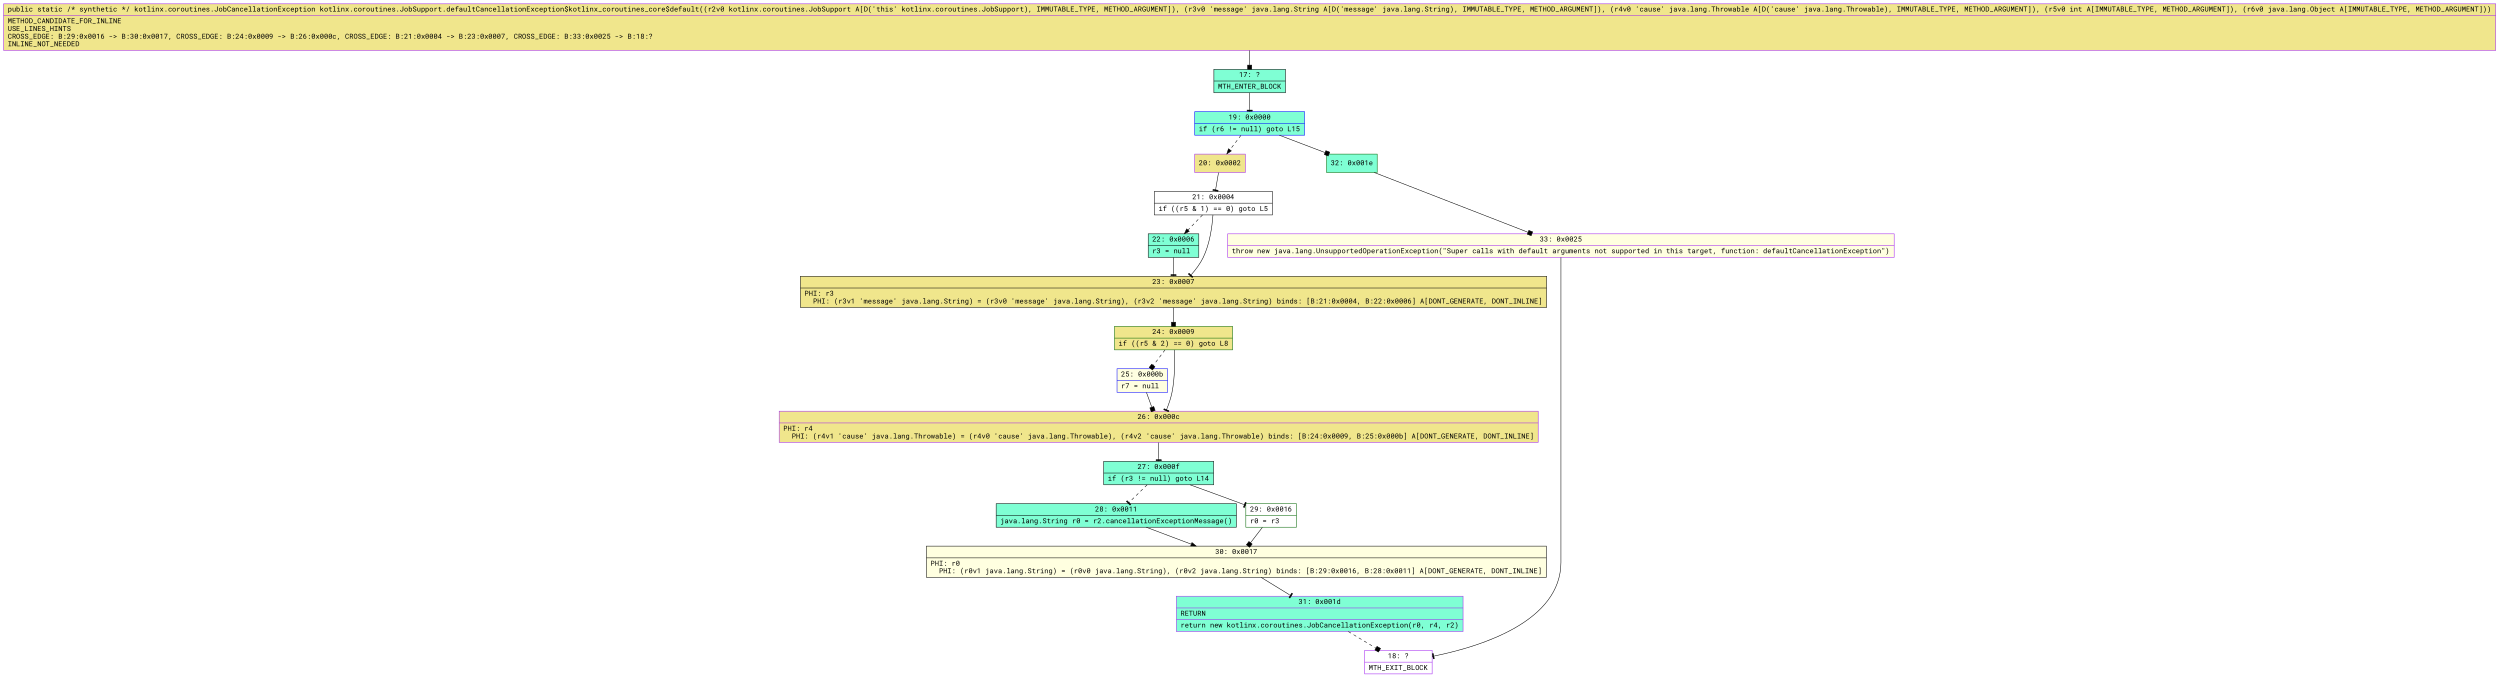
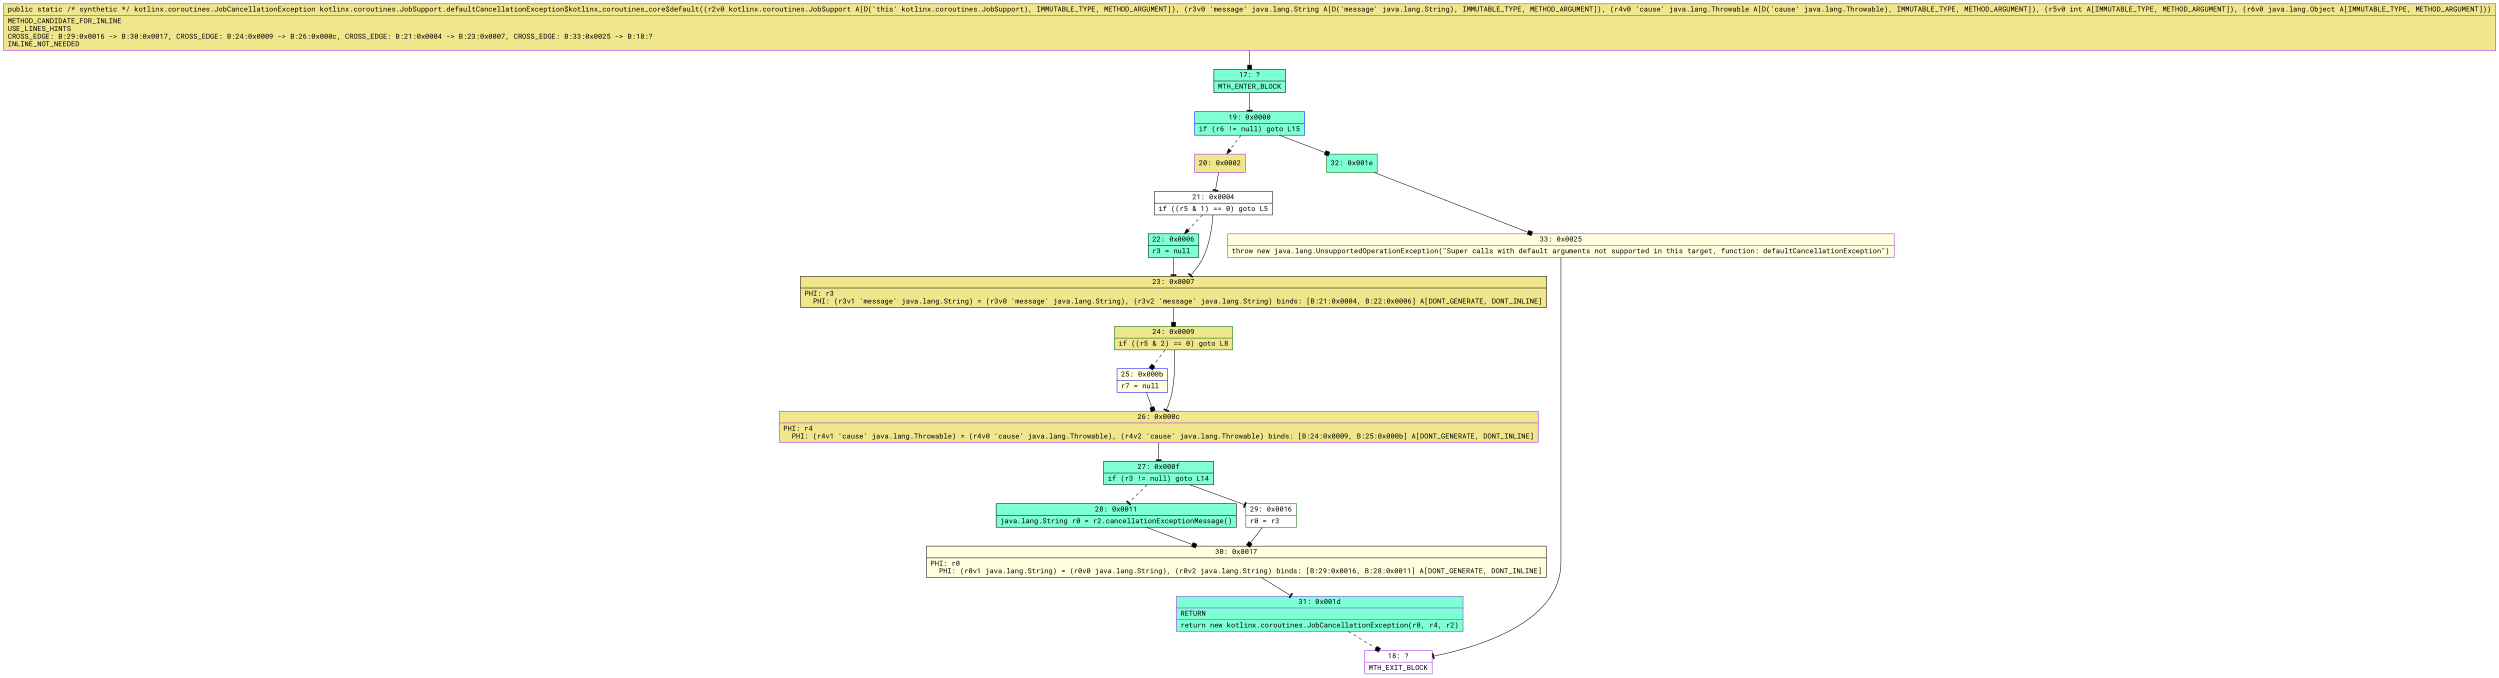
  digraph {
    fontname="Roboto Mono"
    node [color=black fillcolor=aquamarine fontname="Roboto Mono" shape=record style=filled]
    edge [arrowhead=tee fontname="Roboto Mono"]
    n1 [label="{17\:\ ?|MTH_ENTER_BLOCK\l}"]
    n2 [color=blue label="{19\:\ 0x0000|if (r6 != null) goto L15\l}"]
    n3 [color=purple fillcolor=khaki label="{20\:\ 0x0002}"]
    n4 [color=darkgreen label="{32\:\ 0x001e}"]
    n5 [fillcolor=white label="{21\:\ 0x0004|if ((r5 & 1) == 0) goto L5\l}"]
    n6 [color=purple fillcolor=lightyellow label="{33\:\ 0x0025|throw new java.lang.UnsupportedOperationException(\"Super calls with default arguments not supported in this target, function: defaultCancellationException\")\l}"]
    n7 [label="{22\:\ 0x0006|r3 = null\l}"]
    n8 [fillcolor=khaki label="{23\:\ 0x0007|PHI: r3 \l  PHI: (r3v1 'message' java.lang.String) = (r3v0 'message' java.lang.String), (r3v2 'message' java.lang.String) binds: [B:21:0x0004, B:22:0x0006] A[DONT_GENERATE, DONT_INLINE]\l}"]
    n9 [color=darkgreen fillcolor=khaki label="{24\:\ 0x0009|if ((r5 & 2) == 0) goto L8\l}"]
    n10 [color=blue fillcolor=lightyellow label="{25\:\ 0x000b|r7 = null\l}"]
    n11 [color=purple fillcolor=khaki label="{26\:\ 0x000c|PHI: r4 \l  PHI: (r4v1 'cause' java.lang.Throwable) = (r4v0 'cause' java.lang.Throwable), (r4v2 'cause' java.lang.Throwable) binds: [B:24:0x0009, B:25:0x000b] A[DONT_GENERATE, DONT_INLINE]\l}"]
    n12 [label="{27\:\ 0x000f|if (r3 != null) goto L14\l}"]
    n13 [label="{28\:\ 0x0011|java.lang.String r0 = r2.cancellationExceptionMessage()\l}"]
    n14 [color=darkgreen fillcolor=white label="{29\:\ 0x0016|r0 = r3\l}"]
    n15 [fillcolor=lightyellow label="{30\:\ 0x0017|PHI: r0 \l  PHI: (r0v1 java.lang.String) = (r0v0 java.lang.String), (r0v2 java.lang.String) binds: [B:29:0x0016, B:28:0x0011] A[DONT_GENERATE, DONT_INLINE]\l}"]
    n16 [color=purple label="{31\:\ 0x001d|RETURN\l|return new kotlinx.coroutines.JobCancellationException(r0, r4, r2)\l}"]
    n17 [color=purple fillcolor=white label="{18\:\ ?|MTH_EXIT_BLOCK\l}"]
    n18 [color=purple fillcolor=khaki label="{public static \/* synthetic *\/ kotlinx.coroutines.JobCancellationException kotlinx.coroutines.JobSupport.defaultCancellationException$kotlinx_coroutines_core$default((r2v0 kotlinx.coroutines.JobSupport A[D('this' kotlinx.coroutines.JobSupport), IMMUTABLE_TYPE, METHOD_ARGUMENT]), (r3v0 'message' java.lang.String A[D('message' java.lang.String), IMMUTABLE_TYPE, METHOD_ARGUMENT]), (r4v0 'cause' java.lang.Throwable A[D('cause' java.lang.Throwable), IMMUTABLE_TYPE, METHOD_ARGUMENT]), (r5v0 int A[IMMUTABLE_TYPE, METHOD_ARGUMENT]), (r6v0 java.lang.Object A[IMMUTABLE_TYPE, METHOD_ARGUMENT]))  | METHOD_CANDIDATE_FOR_INLINE\lUSE_LINES_HINTS\lCROSS_EDGE: B:29:0x0016 \-\> B:30:0x0017, CROSS_EDGE: B:24:0x0009 \-\> B:26:0x000c, CROSS_EDGE: B:21:0x0004 \-\> B:23:0x0007, CROSS_EDGE: B:33:0x0025 \-\> B:18:?\lINLINE_NOT_NEEDED\l}"]
    n1 -> n2
    n2 -> n3 [arrowhead=normal style=dashed]
    n2 -> n4 [arrowhead=box]
    n3 -> n5
    n4 -> n6 [arrowhead=box]
    n5 -> n7 [arrowhead=normal style=dashed]
    n5 -> n8
    n6 -> n17
    n7 -> n8
    n8 -> n9 [arrowhead=box]
    n9 -> n10 [arrowhead=box style=dashed]
    n9 -> n11
    n10 -> n11 [arrowhead=box]
    n11 -> n12
    n12 -> n13 [style=dashed]
    n12 -> n14
-   n13 -> n15 [arrowhead=normal]
+   n13 -> n15 [arrowhead=box]
    n14 -> n15 [arrowhead=box]
    n15 -> n16
    n16 -> n17 [arrowhead=box style=dashed]
    n18 -> n1 [arrowhead=box]
  }
